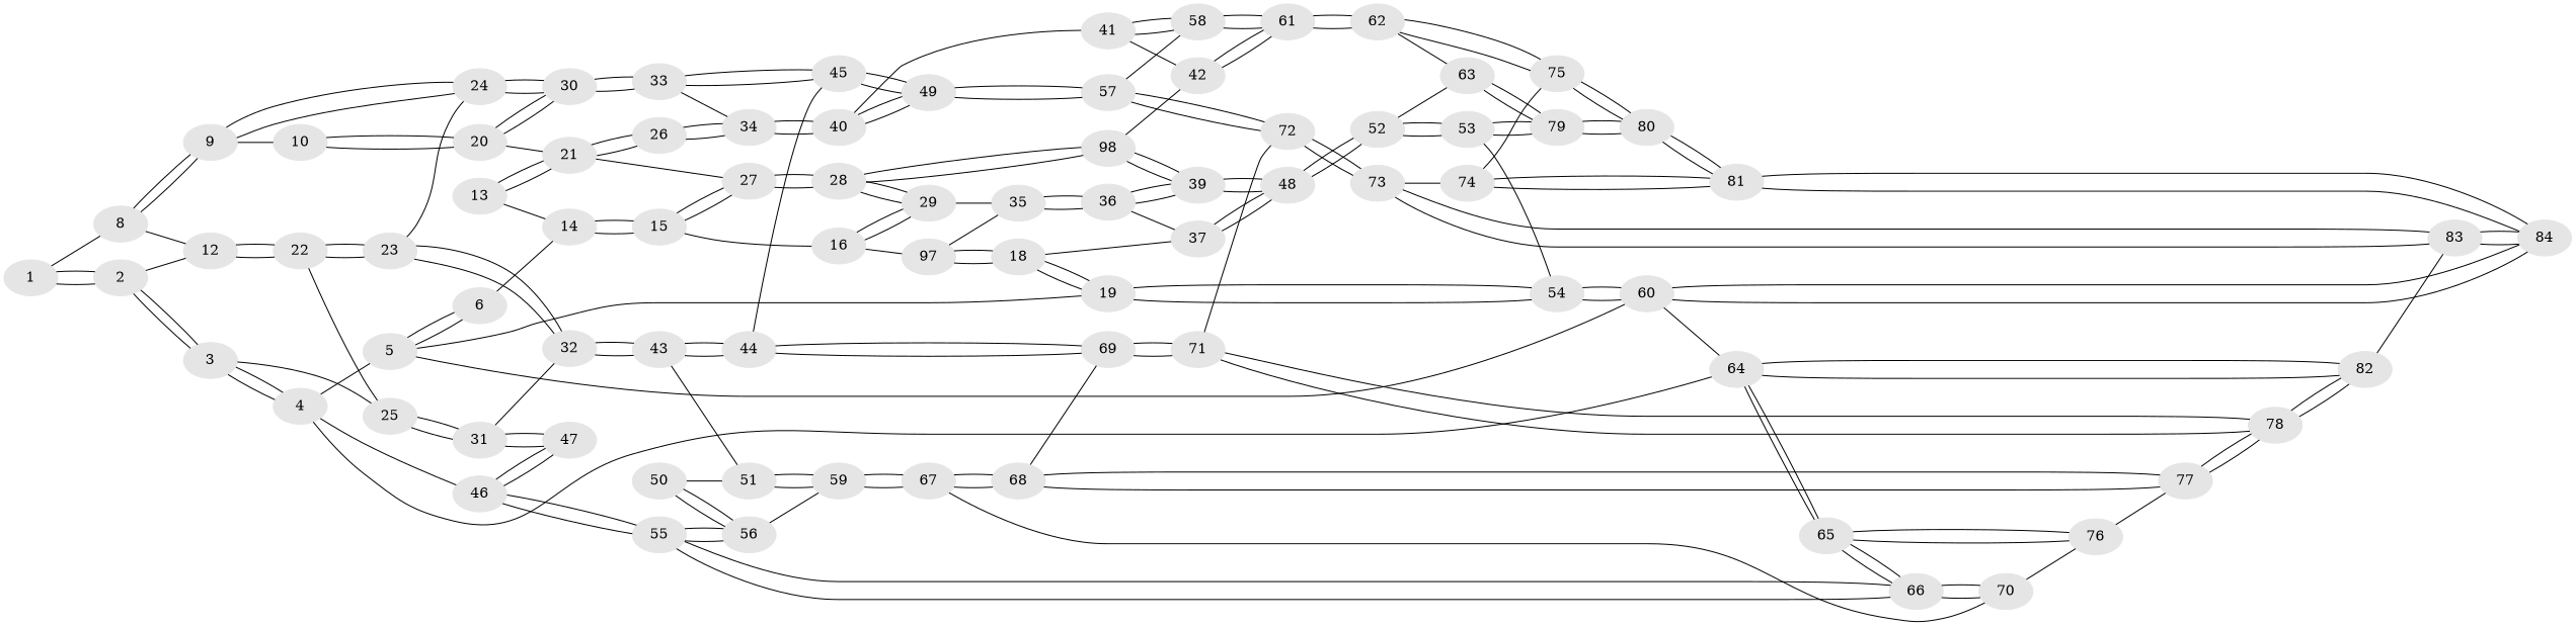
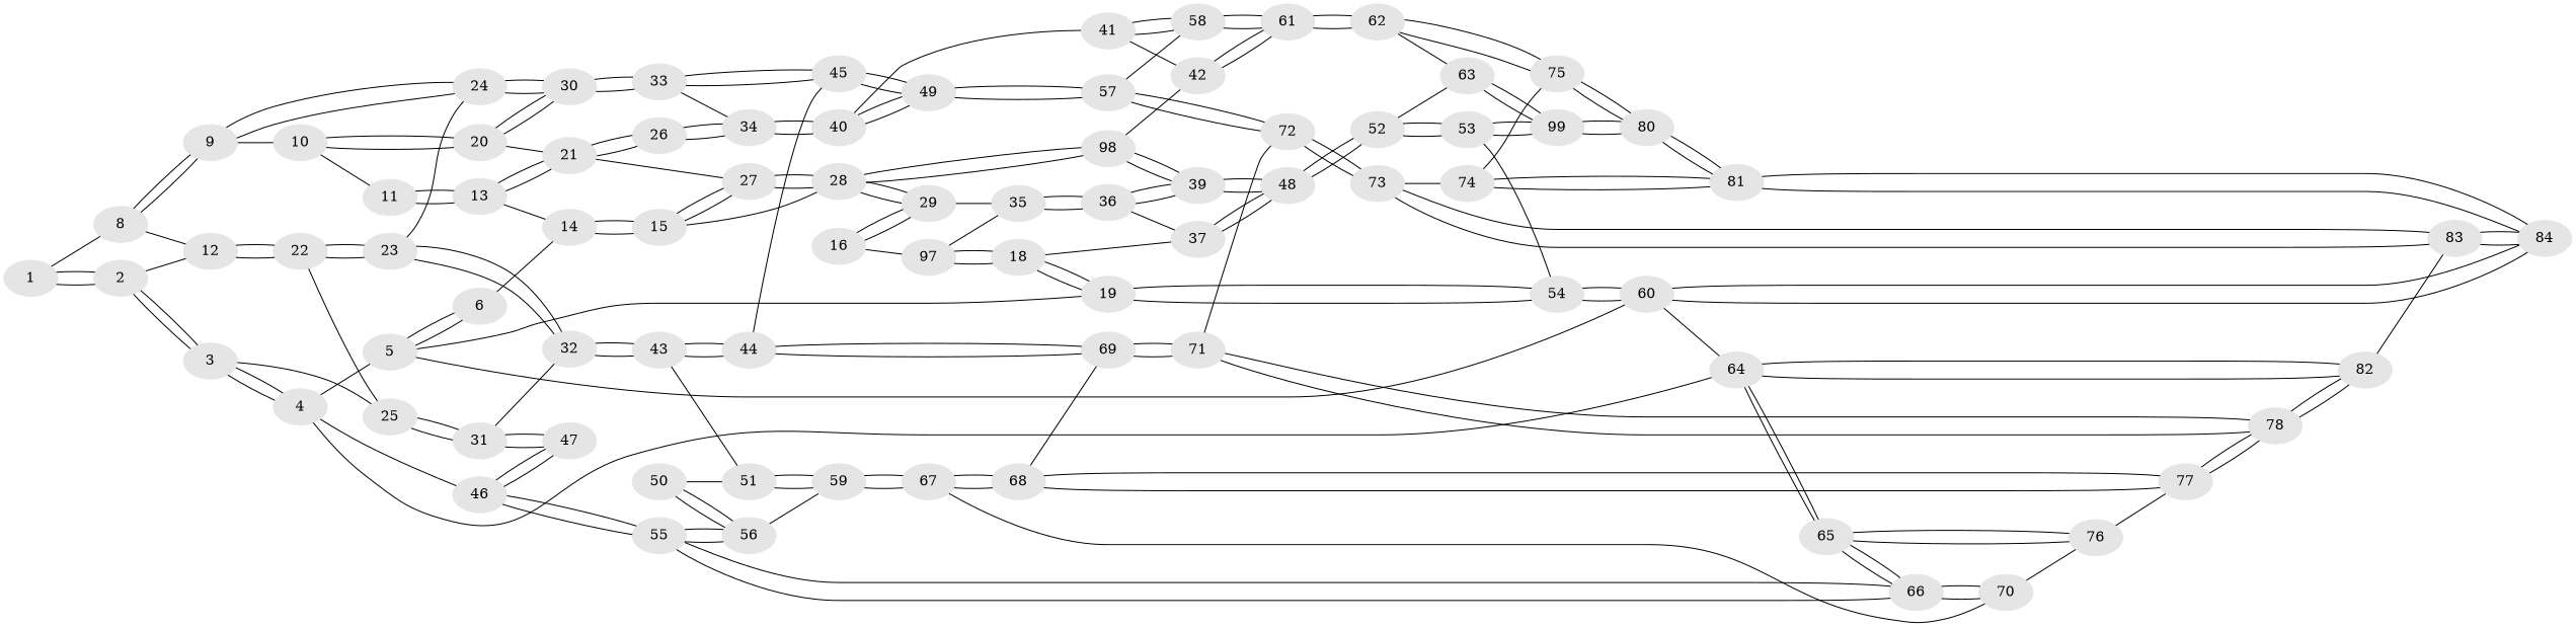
  graph {
    rankdir=LR
    node [color=gray90 style=filled]
    1
    2
    8
    3
    12
    9
    4
    25
    22
    5
    46
    64
    31
    6
    19
    60
    47
    55
    65
    82
    14
    54
    84
    15
+   11
    13
    10
    24
    20
    30
    21
    23
    27
    26
    16
    n36 [label=97]
    29
    28
    18
    35
    37
    36
    48
    33
    34
    32
    43
    40
    n49 [label=98]
    39
    42
    45
    44
    51
    49
    41
    52
    61
    58
    57
    62
    69
    59
    71
    56
    66
    50
    53
    63
    72
    67
-   79
+   79 [label=99]
    80
    70
    73
    68
    75
    76
    83
    77
    78
    74
    81
    1 -- 2
    1 -- 2
    1 -- 8
    2 -- 3
    2 -- 3
    2 -- 12
    8 -- 12
    8 -- 9
    8 -- 9
    3 -- 4
    3 -- 4
    3 -- 25
    12 -- 22
    12 -- 22
    9 -- 10
    9 -- 24
    9 -- 24
    4 -- 5
    4 -- 46
    4 -- 64
    25 -- 31
    25 -- 31
    22 -- 25
    22 -- 23
    22 -- 23
    5 -- 6
    5 -- 6
    5 -- 19
    5 -- 60
    46 -- 47
    46 -- 47
    46 -- 55
    46 -- 55
    64 -- 65
    64 -- 65
    64 -- 82
    64 -- 82
    31 -- 47
    31 -- 47
    31 -- 32
    6 -- 14
    19 -- 54
    19 -- 54
    60 -- 64
    60 -- 84
    60 -- 84
    55 -- 56
    55 -- 56
    55 -- 66
    55 -- 66
    65 -- 66
    65 -- 66
    65 -- 76
    65 -- 76
    82 -- 83
    14 -- 15
    14 -- 15
    54 -- 60
    54 -- 60
    15 -- 27
    15 -- 27
-   15 -- 16
+   15 -- 28
+   11 -- 13
+   11 -- 13
    13 -- 14
    13 -- 21
    13 -- 21
+   10 -- 11
    10 -- 20
    10 -- 20
    24 -- 30
    24 -- 30
    20 -- 30
    20 -- 30
    20 -- 21
    30 -- 33
    30 -- 33
    21 -- 27
    21 -- 26
    21 -- 26
    23 -- 24
    23 -- 32
    23 -- 32
    27 -- 28
    27 -- 28
    26 -- 34
    26 -- 34
    16 -- n36
    16 -- 29
    16 -- 29
    n36 -- 18
    n36 -- 18
    n36 -- 35
    29 -- 35
    28 -- 29
    28 -- 29
    28 -- n49
    28 -- n49
    18 -- 19
    18 -- 19
    18 -- 37
    35 -- 36
    35 -- 36
    37 -- 48
    37 -- 48
    36 -- 37
    36 -- 39
    36 -- 39
    48 -- 52
    48 -- 52
    33 -- 34
    33 -- 45
    33 -- 45
    34 -- 40
    34 -- 40
    32 -- 43
    32 -- 43
    43 -- 44
    43 -- 44
    43 -- 51
    40 -- 49
    40 -- 49
    40 -- 41
    n49 -- 39
    n49 -- 39
    n49 -- 42
    39 -- 48
    39 -- 48
    42 -- 61
    42 -- 61
    45 -- 49
    45 -- 49
    44 -- 45
    44 -- 69
    44 -- 69
    51 -- 59
    51 -- 59
    49 -- 57
    49 -- 57
    41 -- 42
    41 -- 58
    41 -- 58
    52 -- 53
    52 -- 53
    52 -- 63
    61 -- 62
    61 -- 62
    58 -- 61
    58 -- 61
    57 -- 58
    57 -- 72
    57 -- 72
    62 -- 63
    62 -- 75
    62 -- 75
    69 -- 71
    69 -- 71
    59 -- 67
    59 -- 67
    71 -- 72
    71 -- 78
    71 -- 78
    56 -- 59
    66 -- 70
    66 -- 70
    50 -- 51
    50 -- 56
    50 -- 56
    53 -- 54
    53 -- 79
    53 -- 79
    63 -- 79
    63 -- 79
    72 -- 73
    72 -- 73
    67 -- 70
    67 -- 68
    67 -- 68
    79 -- 80
    79 -- 80
    80 -- 81
    80 -- 81
    70 -- 76
    73 -- 83
    73 -- 83
    73 -- 74
    68 -- 69
    68 -- 77
    68 -- 77
    75 -- 80
    75 -- 80
    76 -- 77
    83 -- 84
    83 -- 84
    77 -- 78
    77 -- 78
    78 -- 82
    78 -- 82
    74 -- 75
    74 -- 81
    74 -- 81
    81 -- 84
    81 -- 84
  }
